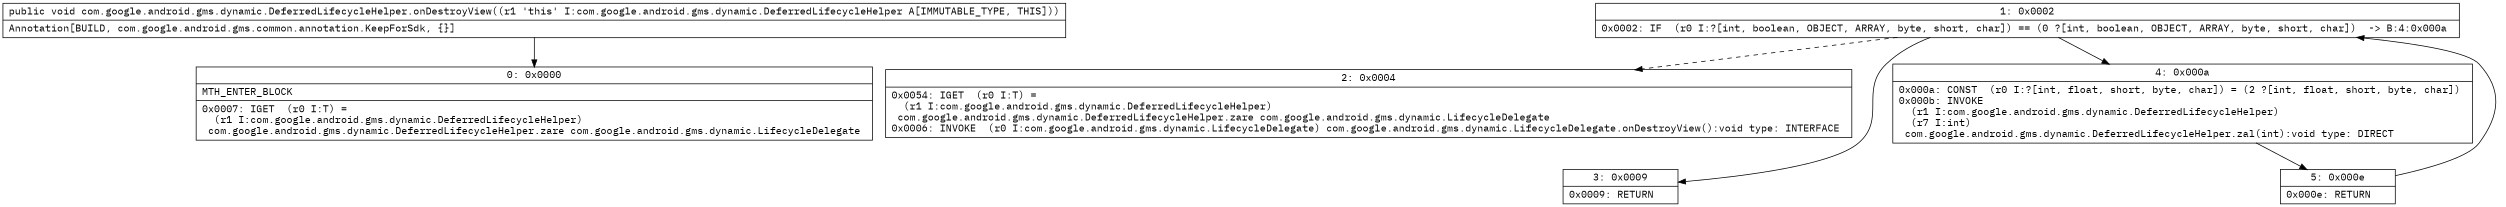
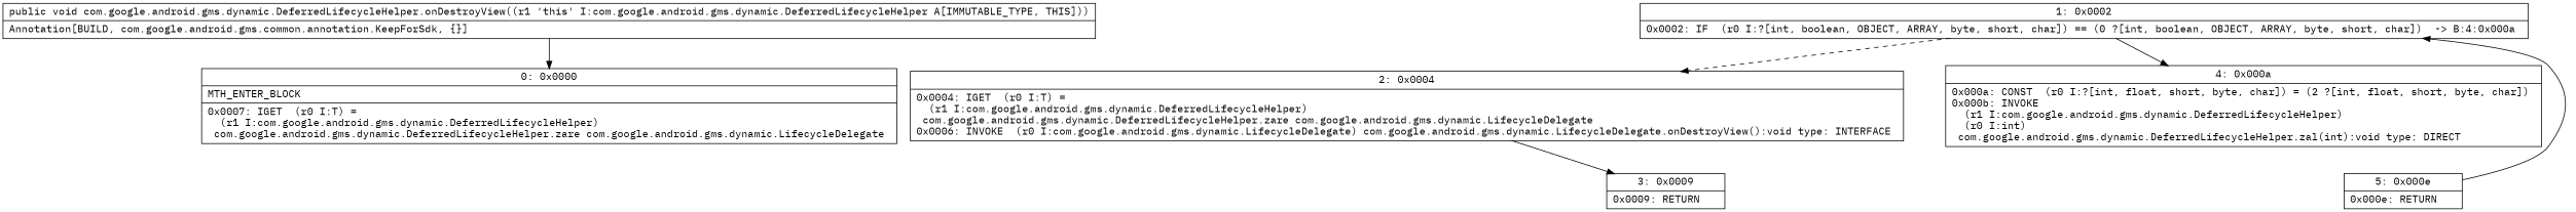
  digraph {
    fontname="IBM Plex Mono"
    node [fontname="IBM Plex Mono" shape=record]
    edge [fontname="IBM Plex Mono"]
    n1 [label="{0\:\ 0x0000|MTH_ENTER_BLOCK\l|0x0007: IGET  (r0 I:T) = \l  (r1 I:com.google.android.gms.dynamic.DeferredLifecycleHelper)\l com.google.android.gms.dynamic.DeferredLifecycleHelper.zare com.google.android.gms.dynamic.LifecycleDelegate \l}"]
    n2 [label="{1\:\ 0x0002|0x0002: IF  (r0 I:?[int, boolean, OBJECT, ARRAY, byte, short, char]) == (0 ?[int, boolean, OBJECT, ARRAY, byte, short, char])  \-\> B:4:0x000a \l}"]
-   n3 [label="{2\:\ 0x0004|0x0054: IGET  (r0 I:T) = \l  (r1 I:com.google.android.gms.dynamic.DeferredLifecycleHelper)\l com.google.android.gms.dynamic.DeferredLifecycleHelper.zare com.google.android.gms.dynamic.LifecycleDelegate \l0x0006: INVOKE  (r0 I:com.google.android.gms.dynamic.LifecycleDelegate) com.google.android.gms.dynamic.LifecycleDelegate.onDestroyView():void type: INTERFACE \l}"]
-   n4 [label="{4\:\ 0x000a|0x000a: CONST  (r0 I:?[int, float, short, byte, char]) = (2 ?[int, float, short, byte, char]) \l0x000b: INVOKE  \l  (r1 I:com.google.android.gms.dynamic.DeferredLifecycleHelper)\l  (r7 I:int)\l com.google.android.gms.dynamic.DeferredLifecycleHelper.zal(int):void type: DIRECT \l}"]
+   n3 [label="{2\:\ 0x0004|0x0004: IGET  (r0 I:T) = \l  (r1 I:com.google.android.gms.dynamic.DeferredLifecycleHelper)\l com.google.android.gms.dynamic.DeferredLifecycleHelper.zare com.google.android.gms.dynamic.LifecycleDelegate \l0x0006: INVOKE  (r0 I:com.google.android.gms.dynamic.LifecycleDelegate) com.google.android.gms.dynamic.LifecycleDelegate.onDestroyView():void type: INTERFACE \l}"]
+   n4 [label="{4\:\ 0x000a|0x000a: CONST  (r0 I:?[int, float, short, byte, char]) = (2 ?[int, float, short, byte, char]) \l0x000b: INVOKE  \l  (r1 I:com.google.android.gms.dynamic.DeferredLifecycleHelper)\l  (r0 I:int)\l com.google.android.gms.dynamic.DeferredLifecycleHelper.zal(int):void type: DIRECT \l}"]
    n5 [label="{3\:\ 0x0009|0x0009: RETURN   \l}"]
    n6 [label="{5\:\ 0x000e|0x000e: RETURN   \l}"]
    n7 [label="{public void com.google.android.gms.dynamic.DeferredLifecycleHelper.onDestroyView((r1 'this' I:com.google.android.gms.dynamic.DeferredLifecycleHelper A[IMMUTABLE_TYPE, THIS]))  | Annotation[BUILD, com.google.android.gms.common.annotation.KeepForSdk, \{\}]\l}"]
    n2 -> n3 [style=dashed]
    n2 -> n4
-   n2 -> n5
-   n4 -> n6
+   n3 -> n5
    n6 -> n2
    n7 -> n1
  }
